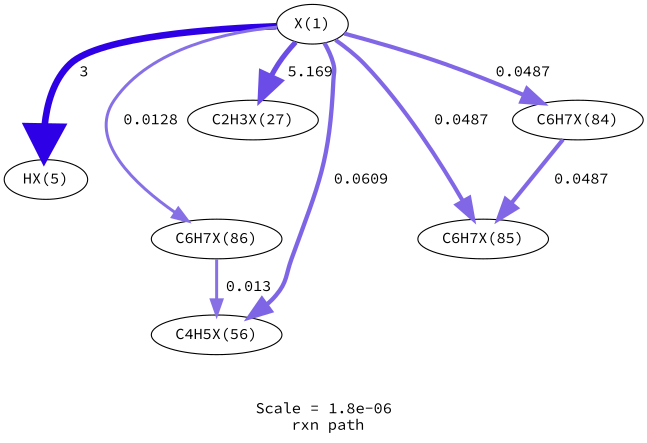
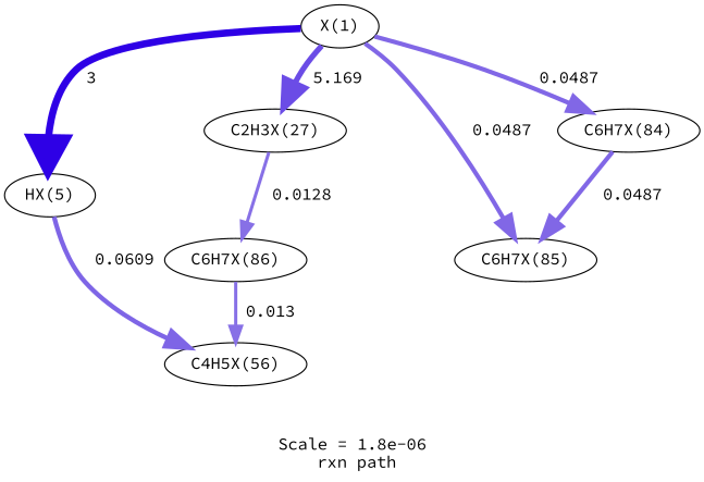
  digraph {
    fontname="Source Code Pro"
    label="Scale = 1.8e-06\l rxn path"
    node [fontname="Source Code Pro"]
    edge [arrowsize=1.86 color="0.7, 0.549, 0.9" fontname="Source Code Pro" style="setlinewidth(3.72)"]
    n1 [label="X(1)"]
    n2 [label="HX(5)"]
    n3 [label="C2H3X(27)"]
    n4 [label="C4H5X(56)"]
    n5 [label="C6H7X(86)"]
    n6 [label="C6H7X(85)"]
    n7 [label="C6H7X(84)"]
    n1 -> n2 [arrowsize=3 color="0.7, 1.5, 0.9" label=" 3" style="setlinewidth(6)"]
    n1 -> n3 [arrowsize=2.33 color="0.7, 0.669, 0.9" label=" 5.169" style="setlinewidth(4.66)"]
-   n1 -> n4 [arrowsize=1.94 color="0.7, 0.561, 0.9" label=" 0.0609" style="setlinewidth(3.89)"]
-   n1 -> n5 [arrowsize=1.36 color="0.7, 0.513, 0.9" label=" 0.0128" style="setlinewidth(2.71)"]
+   n2 -> n4 [arrowsize=1.94 color="0.7, 0.561, 0.9" label=" 0.0609" style="setlinewidth(3.89)"]
+   n3 -> n5 [arrowsize=1.36 color="0.7, 0.513, 0.9" label=" 0.0128" style="setlinewidth(2.71)"]
    n1 -> n6 [label=" 0.0487"]
    n1 -> n7 [label=" 0.0487"]
    n5 -> n4 [arrowsize=1.36 color="0.7, 0.513, 0.9" label=" 0.013" style="setlinewidth(2.72)"]
    n7 -> n6 [label=" 0.0487"]
  }
